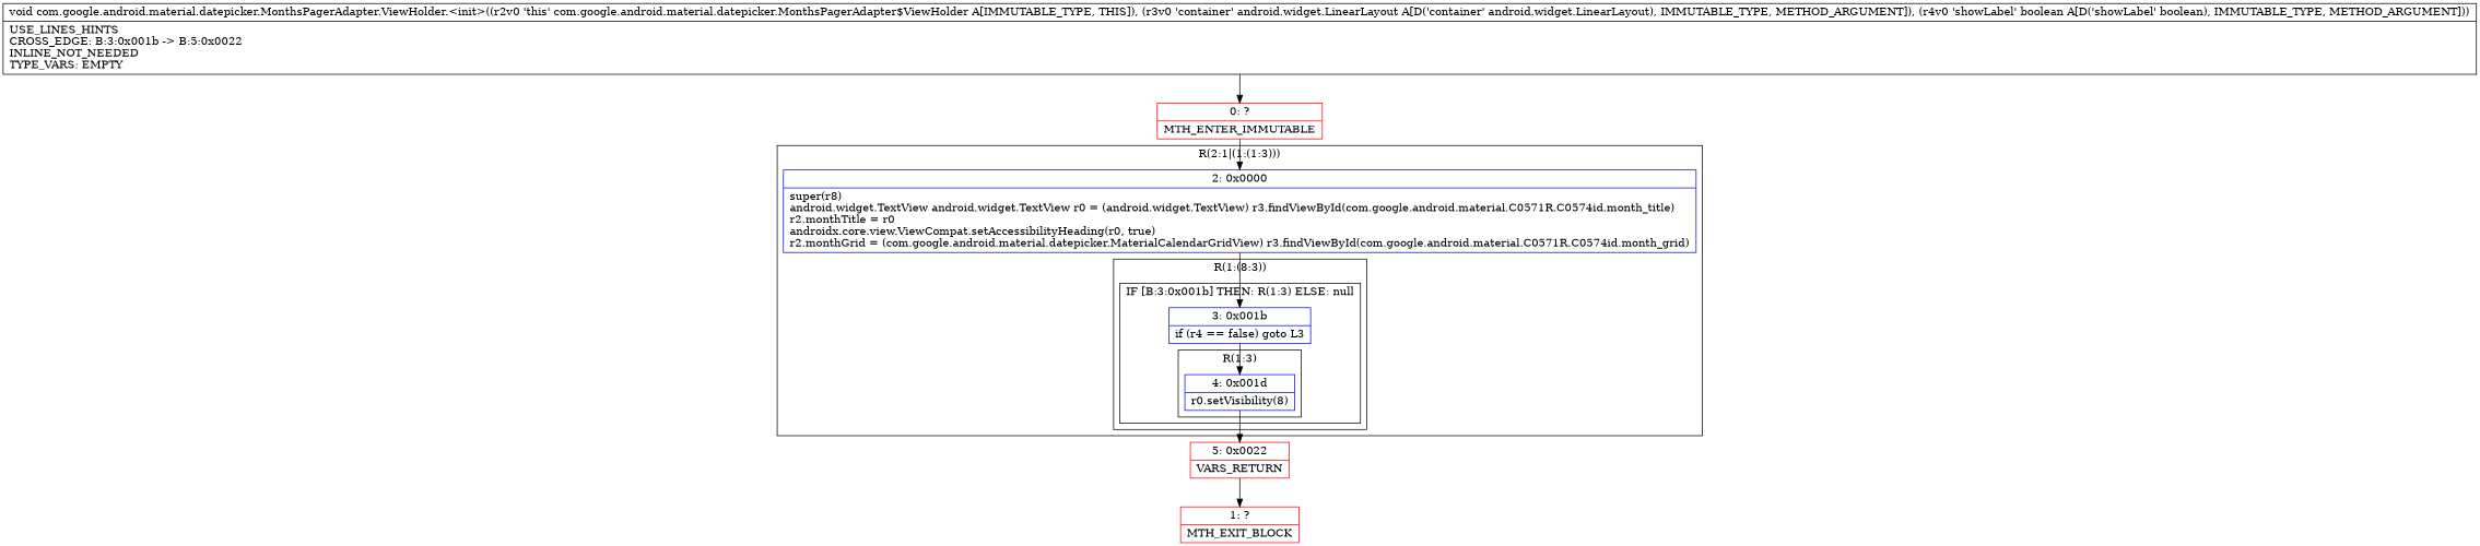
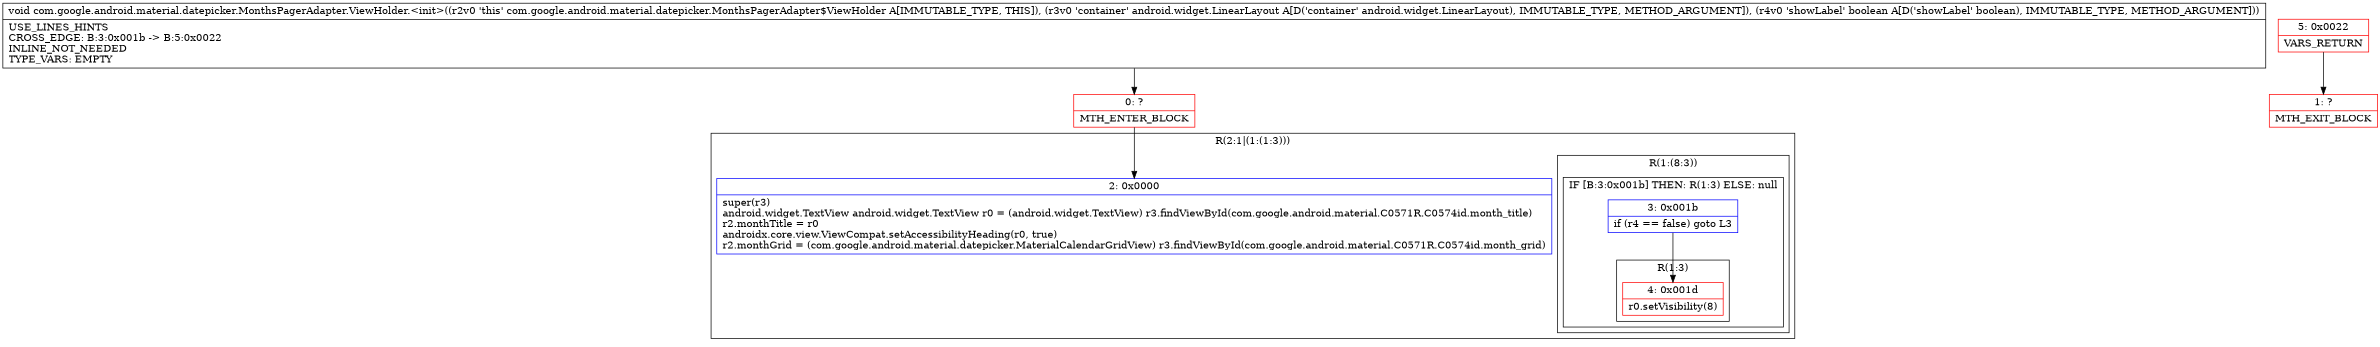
  digraph {
    node [color=blue shape=record]
-   n1 [label="{4\:\ 0x001d|r0.setVisibility(8)\l}"]
+   n1 [color=red label="{4\:\ 0x001d|r0.setVisibility(8)\l}"]
    n2 [label="{3\:\ 0x001b|if (r4 == false) goto L3\l}"]
-   n3 [label="{2\:\ 0x0000|super(r8)\landroid.widget.TextView android.widget.TextView r0 = (android.widget.TextView) r3.findViewById(com.google.android.material.C0571R.C0574id.month_title)\lr2.monthTitle = r0\landroidx.core.view.ViewCompat.setAccessibilityHeading(r0, true)\lr2.monthGrid = (com.google.android.material.datepicker.MaterialCalendarGridView) r3.findViewById(com.google.android.material.C0571R.C0574id.month_grid)\l}"]
+   n3 [label="{2\:\ 0x0000|super(r3)\landroid.widget.TextView android.widget.TextView r0 = (android.widget.TextView) r3.findViewById(com.google.android.material.C0571R.C0574id.month_title)\lr2.monthTitle = r0\landroidx.core.view.ViewCompat.setAccessibilityHeading(r0, true)\lr2.monthGrid = (com.google.android.material.datepicker.MaterialCalendarGridView) r3.findViewById(com.google.android.material.C0571R.C0574id.month_grid)\l}"]
    n4 [color=red label="{5\:\ 0x0022|VARS_RETURN\l}"]
    n5 [color=red label="{1\:\ ?|MTH_EXIT_BLOCK\l}"]
-   n6 [color=red label="{0\:\ ?|MTH_ENTER_IMMUTABLE\l}"]
+   n6 [color=red label="{0\:\ ?|MTH_ENTER_BLOCK\l}"]
    n7 [label="{void com.google.android.material.datepicker.MonthsPagerAdapter.ViewHolder.\<init\>((r2v0 'this' com.google.android.material.datepicker.MonthsPagerAdapter$ViewHolder A[IMMUTABLE_TYPE, THIS]), (r3v0 'container' android.widget.LinearLayout A[D('container' android.widget.LinearLayout), IMMUTABLE_TYPE, METHOD_ARGUMENT]), (r4v0 'showLabel' boolean A[D('showLabel' boolean), IMMUTABLE_TYPE, METHOD_ARGUMENT]))  | USE_LINES_HINTS\lCROSS_EDGE: B:3:0x001b \-\> B:5:0x0022\lINLINE_NOT_NEEDED\lTYPE_VARS: EMPTY\l}" color=""]
    subgraph cluster_1 {
      label="R(2:1|(1:(1:3)))"
      n3
      subgraph cluster_2 {
        label="R(1:(8:3))"
        subgraph cluster_3 {
          label="IF [B:3:0x001b] THEN: R(1:3) ELSE: null"
          n2
          subgraph cluster_4 {
            label="R(1:3)"
            n1
          }
        }
      }
    }
-   n1 -> n4
    n2 -> n1
-   n3 -> n2
    n4 -> n5
    n6 -> n3
    n7 -> n6
  }
